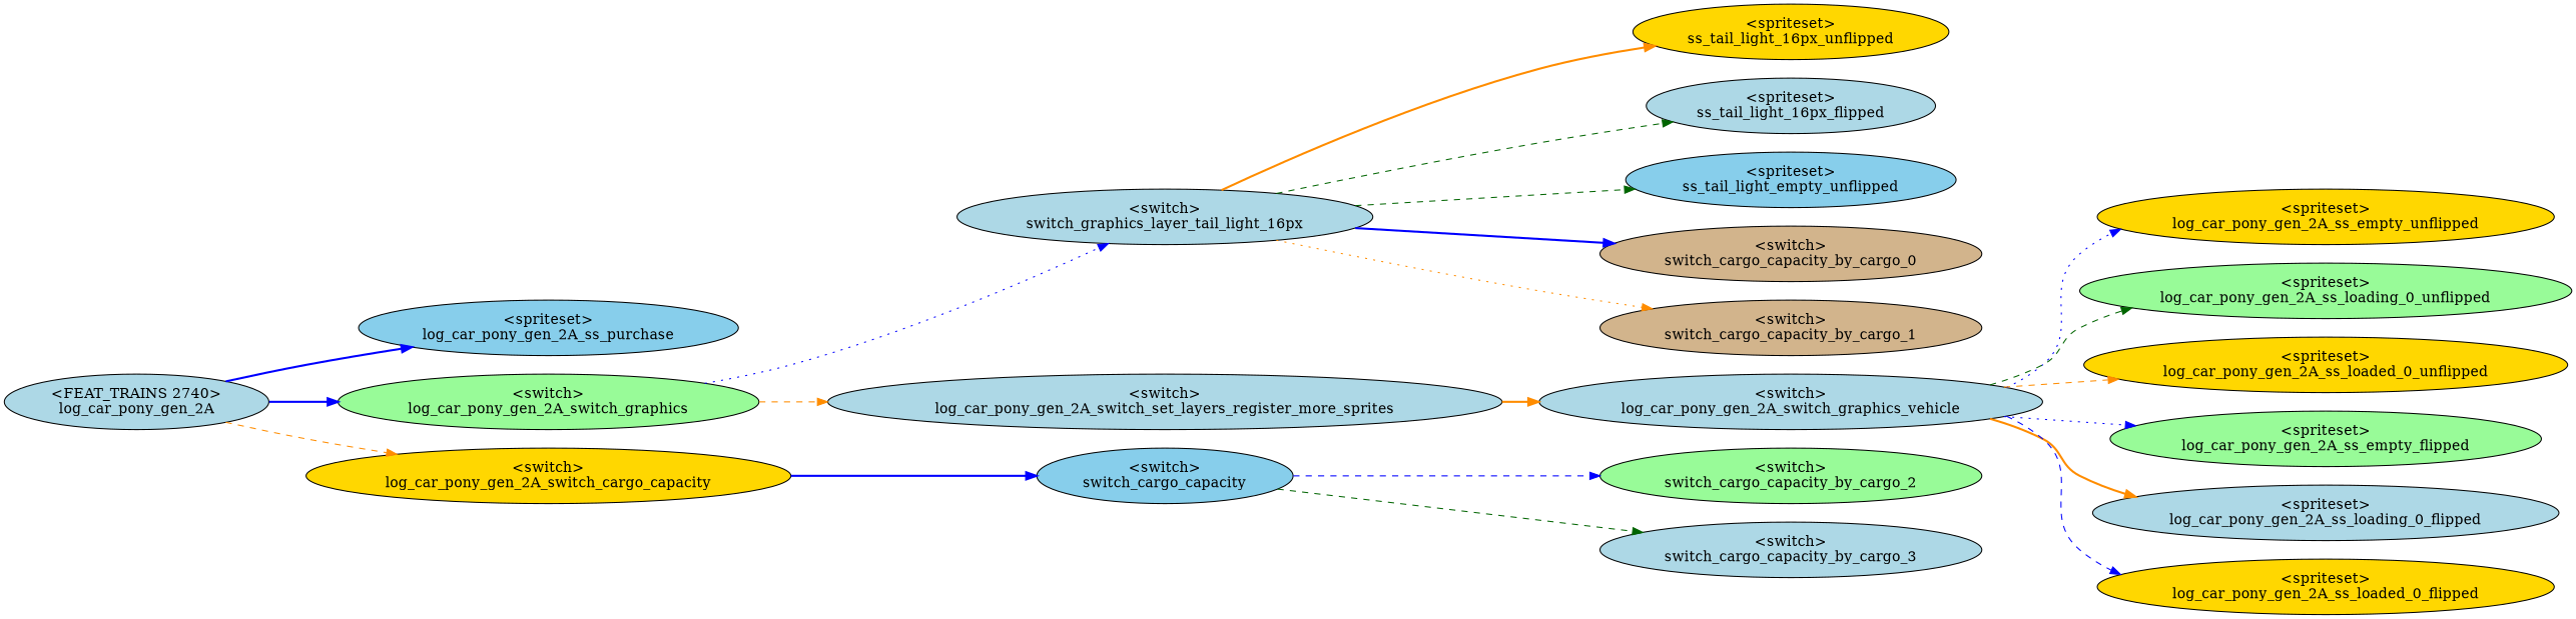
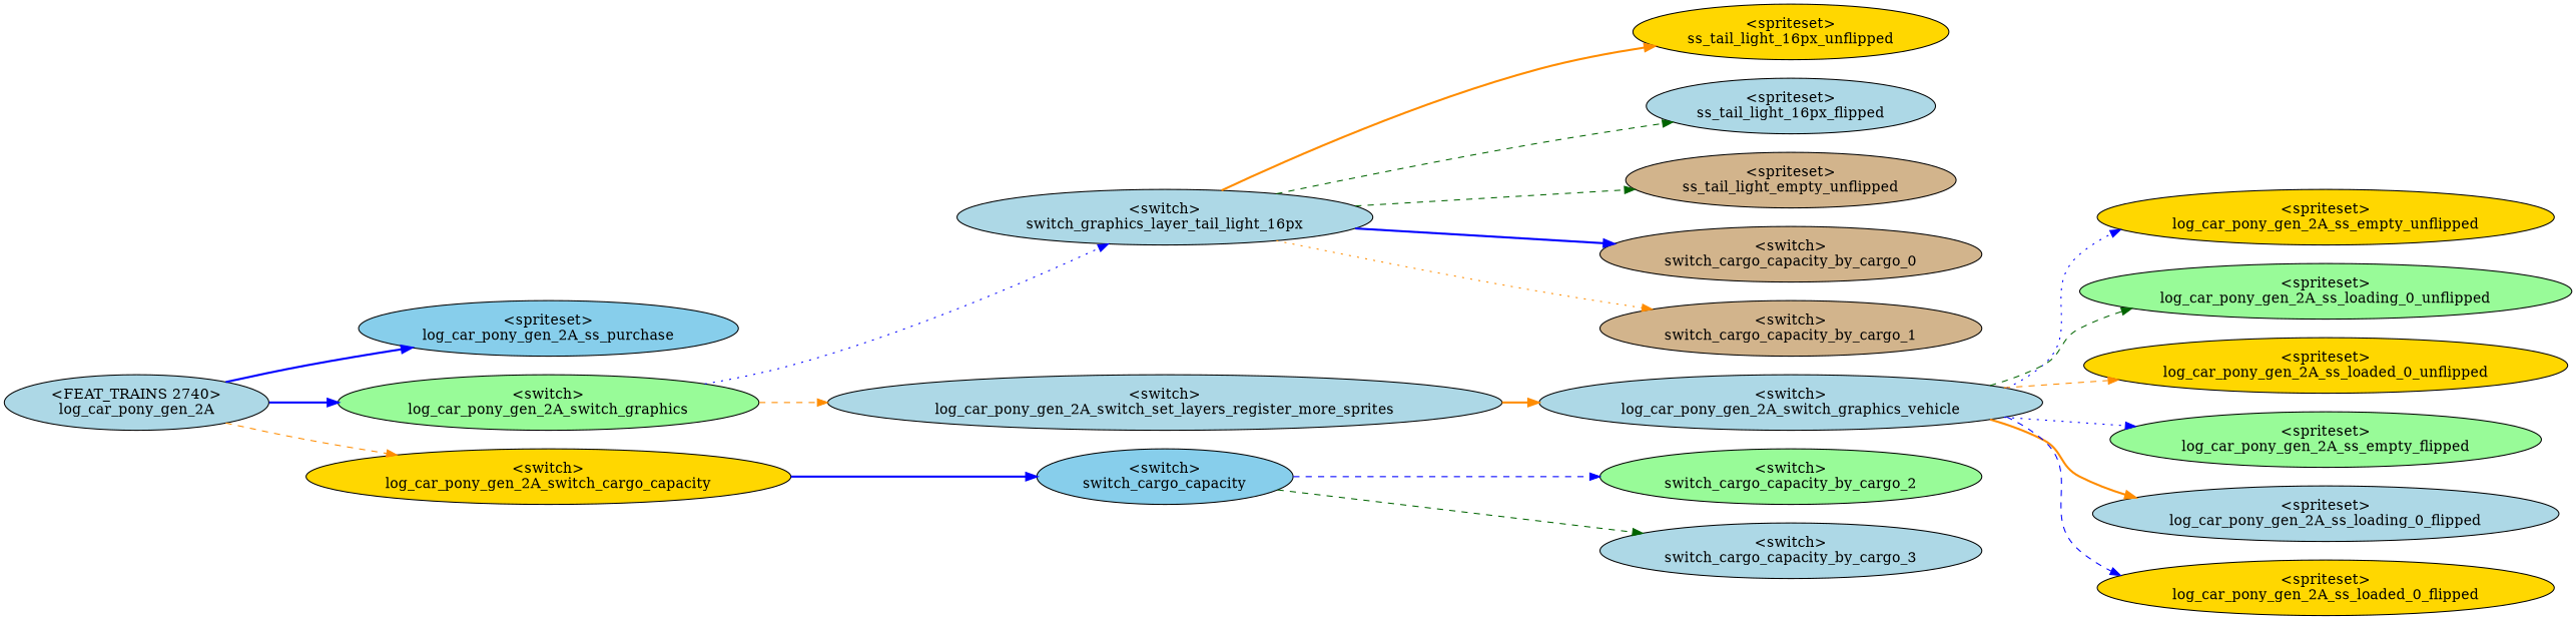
  digraph {
    fontname="DejaVu Serif"
    rankdir=LR
    node [fillcolor=lightblue fontname="DejaVu Serif" style=filled]
    edge [color=blue fontname="DejaVu Serif" style=dashed]
    n1 [fillcolor=gold label="<spriteset>\nss_tail_light_16px_unflipped"]
    n2 [label="<spriteset>\nss_tail_light_16px_flipped"]
-   n3 [fillcolor=skyblue label="<spriteset>\nss_tail_light_empty_unflipped"]
+   n3 [fillcolor=tan label="<spriteset>\nss_tail_light_empty_unflipped"]
    n4 [label="<switch>\nswitch_graphics_layer_tail_light_16px"]
    n5 [fillcolor=tan label="<switch>\nswitch_cargo_capacity_by_cargo_0"]
    n6 [fillcolor=tan label="<switch>\nswitch_cargo_capacity_by_cargo_1"]
    n7 [fillcolor=palegreen label="<switch>\nswitch_cargo_capacity_by_cargo_2"]
    n8 [label="<switch>\nswitch_cargo_capacity_by_cargo_3"]
    n9 [fillcolor=skyblue label="<switch>\nswitch_cargo_capacity"]
    n10 [fillcolor=gold label="<spriteset>\nlog_car_pony_gen_2A_ss_empty_unflipped"]
    n11 [fillcolor=palegreen label="<spriteset>\nlog_car_pony_gen_2A_ss_loading_0_unflipped"]
    n12 [fillcolor=gold label="<spriteset>\nlog_car_pony_gen_2A_ss_loaded_0_unflipped"]
    n13 [fillcolor=palegreen label="<spriteset>\nlog_car_pony_gen_2A_ss_empty_flipped"]
    n14 [label="<spriteset>\nlog_car_pony_gen_2A_ss_loading_0_flipped"]
    n15 [fillcolor=gold label="<spriteset>\nlog_car_pony_gen_2A_ss_loaded_0_flipped"]
    n16 [label="<switch>\nlog_car_pony_gen_2A_switch_graphics_vehicle"]
    n17 [fillcolor=skyblue label="<spriteset>\nlog_car_pony_gen_2A_ss_purchase"]
    n18 [label="<switch>\nlog_car_pony_gen_2A_switch_set_layers_register_more_sprites"]
    n19 [fillcolor=palegreen label="<switch>\nlog_car_pony_gen_2A_switch_graphics"]
    n20 [fillcolor=gold label="<switch>\nlog_car_pony_gen_2A_switch_cargo_capacity"]
    n21 [label="<FEAT_TRAINS 2740>\nlog_car_pony_gen_2A"]
    n4 -> n1 [color=darkorange style=bold]
    n4 -> n2 [color=darkgreen]
    n4 -> n3 [color=darkgreen]
    n4 -> n5 [style=bold]
    n4 -> n6 [color=darkorange style=dotted]
    n9 -> n7
    n9 -> n8 [color=darkgreen]
    n16 -> n10 [style=dotted]
    n16 -> n11 [color=darkgreen]
    n16 -> n12 [color=darkorange]
    n16 -> n13 [style=dotted]
    n16 -> n14 [color=darkorange style=bold]
    n16 -> n15
    n18 -> n16 [color=darkorange style=bold]
    n19 -> n4 [style=dotted]
    n19 -> n18 [color=darkorange]
    n20 -> n9 [style=bold]
    n21 -> n17 [style=bold]
    n21 -> n19 [style=bold]
    n21 -> n20 [color=darkorange]
  }
